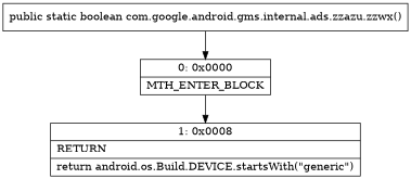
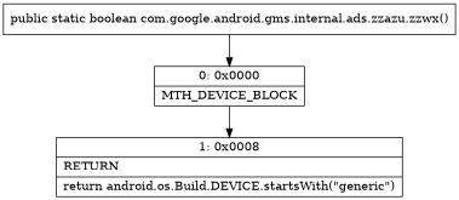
  digraph {
    node [shape=record]
-   n1 [label="{0\:\ 0x0000|MTH_ENTER_BLOCK\l}"]
+   n1 [label="{0\:\ 0x0000|MTH_DEVICE_BLOCK\l}"]
    n2 [label="{1\:\ 0x0008|RETURN\l|return android.os.Build.DEVICE.startsWith(\"generic\")\l}"]
    n3 [label="{public static boolean com.google.android.gms.internal.ads.zzazu.zzwx() }"]
    n1 -> n2
    n3 -> n1
  }
